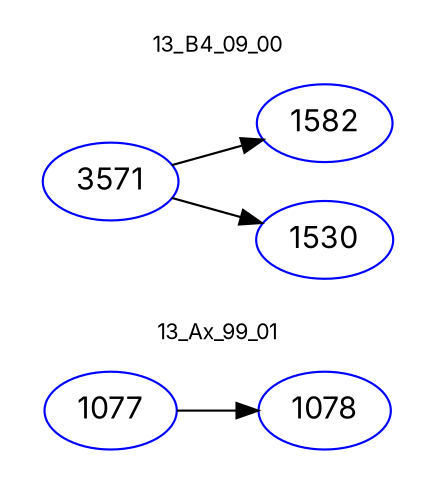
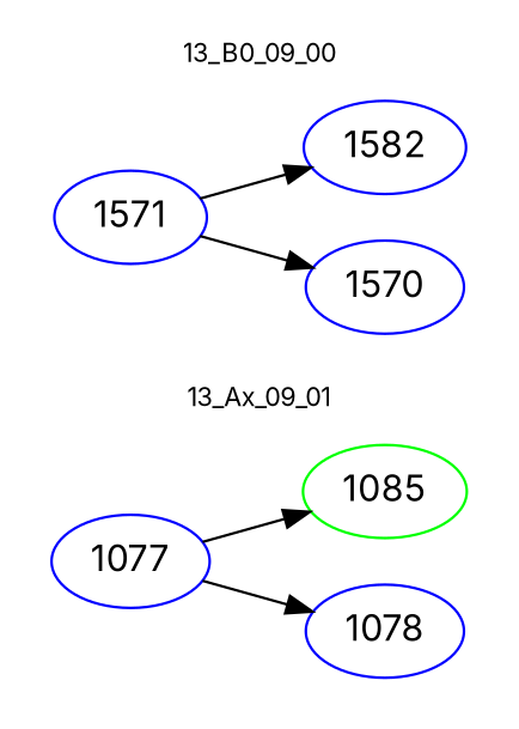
  digraph {
    fontname=Inter
    rankdir=LR
    node [color=blue fontname=Inter]
    edge [color=black fontname=Inter]
    n1 [label=1077]
    n2 [label=1078]
-   n4 [label=3571]
-   n5 [label=1530]
+   n3 [color=green label=1085]
+   n4 [label=1571]
+   n5 [label=1570]
    n6 [label=1582]
    subgraph cluster_1 {
      color=white
      fontsize=10
-     label="13_Ax_99_01"
+     label="13_Ax_09_01"
      n1
      n2
+     n3
    }
    subgraph cluster_2 {
      color=white
      fontsize=10
-     label="13_B4_09_00"
+     label="13_B0_09_00"
      n4
      n5
      n6
    }
    n1 -> n2
+   n1 -> n3
    n4 -> n5
    n4 -> n6
  }
